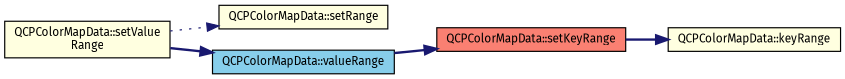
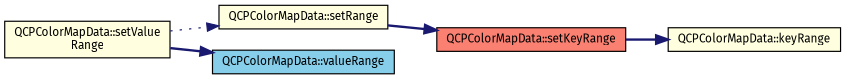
  digraph {
    fontname="Fira Sans"
    rankdir=LR
    node [color=black fillcolor=lightyellow fontname="Fira Sans" fontsize=10 shape=record style=filled]
    edge [color=midnightblue fontname="Fira Sans" fontsize=10 labelfontname=Helvetica labelfontsize=10 style=bold]
    n1 [fontcolor=black height=0.2 label="QCPColorMapData::setRange" width=0.4]
    n2 [fillcolor=salmon height=0.2 label="QCPColorMapData::setKeyRange" width=0.4]
    n3 [height=0.2 label="QCPColorMapData::keyRange" width=0.4]
    n4 [height=0.2 label="QCPColorMapData::setValue\lRange" width=0.4]
    n5 [fillcolor=skyblue height=0.2 label="QCPColorMapData::valueRange" width=0.4]
-   n5 -> n2
+   n1 -> n2
    n2 -> n3
    n4 -> n1 [style=dotted]
    n4 -> n5
  }
